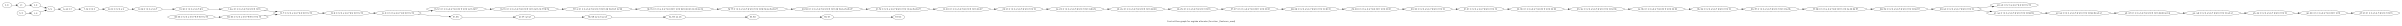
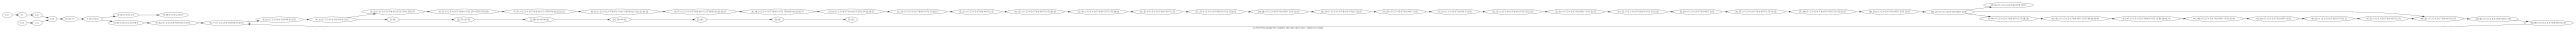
  digraph {
    fontname=Montserrat
    label="Control-flow-graph for register allocator (function _flashrom_read)"
    rankdir=LR
    node [fontname=Montserrat]
    edge [fontname=Montserrat]
    n1 [label="0, 0: "]
    n2 [label="1, 1: "]
    n3 [label="2, 2: "]
    n4 [label="5, 5: "]
    n5 [label="3, 3: "]
    n6 [label="4, 4: "]
    n7 [label="6, 45: 0 1 "]
    n8 [label="7, 16: 0 1 2 3 "]
    n9 [label="8, 22: 0 1 2 3 4 5 "]
    n10 [label="9, 26: 0 1 2 3 4 5 6 7 "]
    n11 [label="10, 32: 0 1 2 3 4 5 6 7 8 9 "]
    n12 [label="11, 64: 0 1 2 3 4 5 6 7 8 9 10 11 12 13 "]
    n13 [label="12, 7: 0 1 2 3 4 5 6 7 8 9 10 11 12 13 "]
    n14 [label="13, 8: 0 1 2 3 4 5 6 7 8 9 10 11 12 13 "]
    n15 [label="14, 9: 0 1 2 3 4 5 6 7 8 9 10 11 12 13 "]
    n16 [label="15, 12: 0 1 2 3 4 5 6 7 8 9 10 11 12 13 14 15 16 17 "]
    n17 [label="51, 56: "]
    n18 [label="16, 13: 0 1 2 3 4 5 6 7 8 9 10 11 12 13 14 15 16 17 18 19 "]
    n19 [label="52, 57: 42 43 "]
    n20 [label="17, 14: 0 1 2 3 4 5 6 7 8 9 10 11 12 13 18 19 20 21 22 23 "]
    n21 [label="18, 15: 0 1 2 3 4 5 6 7 8 9 10 11 12 13 18 19 20 21 22 23 24 25 "]
    n22 [label="19, 17: 0 1 2 3 4 5 6 7 8 9 10 11 12 13 18 19 24 25 26 27 "]
    n23 [label="20, 18: 0 1 2 3 4 5 6 7 8 9 10 11 12 13 18 19 24 25 26 27 "]
    n24 [label="21, 19: 0 1 2 3 4 5 6 7 8 9 10 11 12 13 24 25 26 27 "]
    n25 [label="22, 20: 0 1 2 3 4 5 6 7 8 9 10 11 12 13 26 27 "]
    n26 [label="23, 21: 0 1 2 3 4 5 6 7 8 9 10 11 12 13 "]
    n27 [label="24, 23: 0 1 2 3 4 5 6 7 8 9 10 11 12 13 28 29 "]
    n28 [label="25, 24: 0 1 2 3 4 5 6 7 8 9 10 11 12 13 28 29 "]
    n29 [label="26, 25: 0 1 2 3 4 5 6 7 8 9 10 11 12 13 "]
    n30 [label="27, 27: 0 1 2 3 4 5 6 7 8 9 10 11 12 13 30 31 "]
    n31 [label="28, 28: 0 1 2 3 4 5 6 7 8 9 10 11 12 13 30 31 "]
    n32 [label="29, 29: 0 1 2 3 4 5 6 7 8 9 10 11 12 13 30 31 "]
    n33 [label="30, 30: 0 1 2 3 4 5 6 7 8 9 10 11 12 13 "]
    n34 [label="31, 31: 0 1 2 3 4 5 6 7 8 9 10 11 12 13 "]
    n35 [label="32, 33: 0 1 2 3 4 5 6 7 8 9 10 11 12 13 32 33 "]
    n36 [label="33, 34: 0 1 2 3 4 5 6 7 8 9 10 11 12 13 32 33 "]
    n37 [label="34, 35: 0 1 2 3 4 5 6 7 8 9 10 11 12 13 32 33 "]
    n38 [label="35, 36: 0 1 2 3 4 5 6 7 8 9 10 11 12 13 "]
    n39 [label="36, 37: 0 1 2 3 4 5 6 7 8 9 10 11 12 13 34 35 "]
    n40 [label="37, 38: 0 1 2 3 4 5 6 7 8 9 10 11 12 13 34 35 36 37 "]
    n41 [label="38, 39: 0 1 2 3 4 5 6 7 8 9 10 11 12 13 36 37 "]
    n42 [label="39, 40: 0 1 2 3 4 5 6 7 8 9 10 11 12 13 "]
    n43 [label="40, 43: 0 1 2 3 4 5 6 7 8 9 10 11 12 13 "]
+   n44 [label="48, 52: 0 1 2 3 4 5 6 7 8 9 10 11 12 13 "]
    n45 [label="41, 44: 0 1 2 3 4 5 6 7 8 9 10 11 12 13 38 39 "]
    n46 [label="49, 53: 0 1 2 3 4 5 6 7 8 9 10 11 12 13 "]
    n47 [label="42, 46: 0 1 2 3 4 5 6 7 8 9 10 11 12 13 38 39 40 41 "]
    n48 [label="43, 47: 0 1 2 3 4 5 6 7 8 9 10 11 12 13 38 39 40 41 "]
    n49 [label="44, 48: 0 1 2 3 4 5 6 7 8 9 10 11 12 13 40 41 "]
    n50 [label="45, 49: 0 1 2 3 4 5 6 7 8 9 10 11 12 13 "]
    n51 [label="46, 50: 0 1 2 3 4 5 6 7 8 9 10 11 12 13 "]
    n52 [label="47, 51: 0 1 2 3 4 5 6 7 8 9 10 11 12 13 "]
    n53 [label="50, 55: 0 1 2 3 4 5 6 7 8 9 10 11 12 13 "]
    n54 [label="53, 58: 42 43 44 45 "]
    n55 [label="54, 59: 44 45 "]
    n56 [label="55, 60: "]
    n57 [label="56, 61: "]
    n58 [label="57, 62: "]
    n1 -> n2
    n2 -> n3
    n3 -> n4
    n4 -> n7
    n5 -> n6
    n6 -> n4
    n7 -> n8
    n8 -> n9
    n9 -> n10
-   n10 -> n11
+   n8 -> n11
    n11 -> n12
    n12 -> n13
    n13 -> n14
    n14 -> n15
    n15 -> n16
    n15 -> n17
    n16 -> n18
    n17 -> n19
    n18 -> n20
    n19 -> n54
    n20 -> n21
    n21 -> n22
    n22 -> n23
    n23 -> n24
    n24 -> n25
    n25 -> n26
    n26 -> n27
    n27 -> n28
    n28 -> n29
    n29 -> n30
    n30 -> n31
    n31 -> n32
    n32 -> n33
    n33 -> n34
    n34 -> n35
    n35 -> n36
    n36 -> n37
    n37 -> n38
    n38 -> n39
    n39 -> n40
    n40 -> n41
    n41 -> n42
    n42 -> n43
+   n42 -> n44
    n42 -> n45
+   n44 -> n46
    n45 -> n47
    n46 -> n53
    n47 -> n48
    n48 -> n49
    n49 -> n50
    n50 -> n51
    n51 -> n52
+   n52 -> n44
    n53 -> n13
    n54 -> n55
    n55 -> n56
    n56 -> n57
    n57 -> n58
  }
